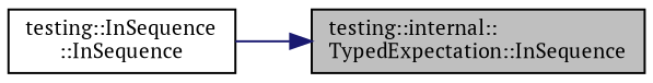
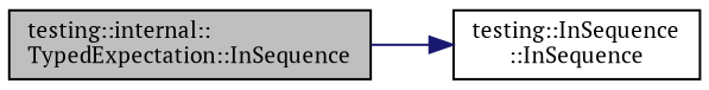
  digraph {
    rankdir=LR
    fontname="PT Serif"
    node [color=black fontname="PT Serif" fontsize=10 shape=record style=filled]
    n1 [fillcolor=grey75 fontcolor=black height=0.2 label="testing::internal::\lTypedExpectation::InSequence" width=0.4]
    n2 [fillcolor=white height=0.2 label="testing::InSequence\l::InSequence" width=0.4]
-   n2 -> n1 [color=midnightblue fontname="PT Serif" fontsize=10 labelfontname=Helvetica labelfontsize=10 style=solid]
+   n1 -> n2 [color=midnightblue fontname="PT Serif" fontsize=10 labelfontname=Helvetica labelfontsize=10 style=solid]
  }
